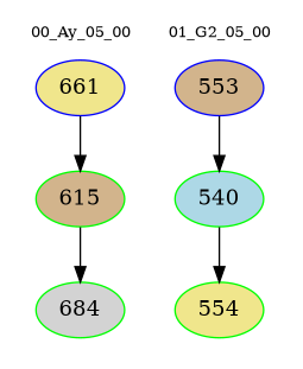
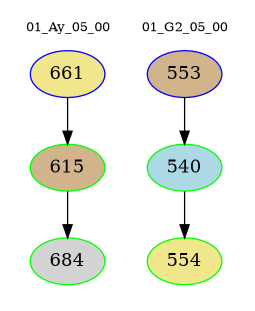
  digraph {
    node [color=green fillcolor=khaki style=filled]
    edge [color=black]
    n1 [color=blue label=661]
    n2 [fillcolor=tan label=615]
    n3 [fillcolor=lightgrey label=684]
    n4 [color=blue fillcolor=tan label=553]
    n5 [fillcolor=lightblue label=540]
    n6 [label=554]
    subgraph cluster_1 {
      color=white
      fontsize=10
-     label="00_Ay_05_00"
+     label="01_Ay_05_00"
      n1
      n2
      n3
    }
    subgraph cluster_2 {
      color=white
      fontsize=10
      label="01_G2_05_00"
      n4
      n5
      n6
    }
    n1 -> n2
    n2 -> n3
    n4 -> n5
    n5 -> n6
  }
